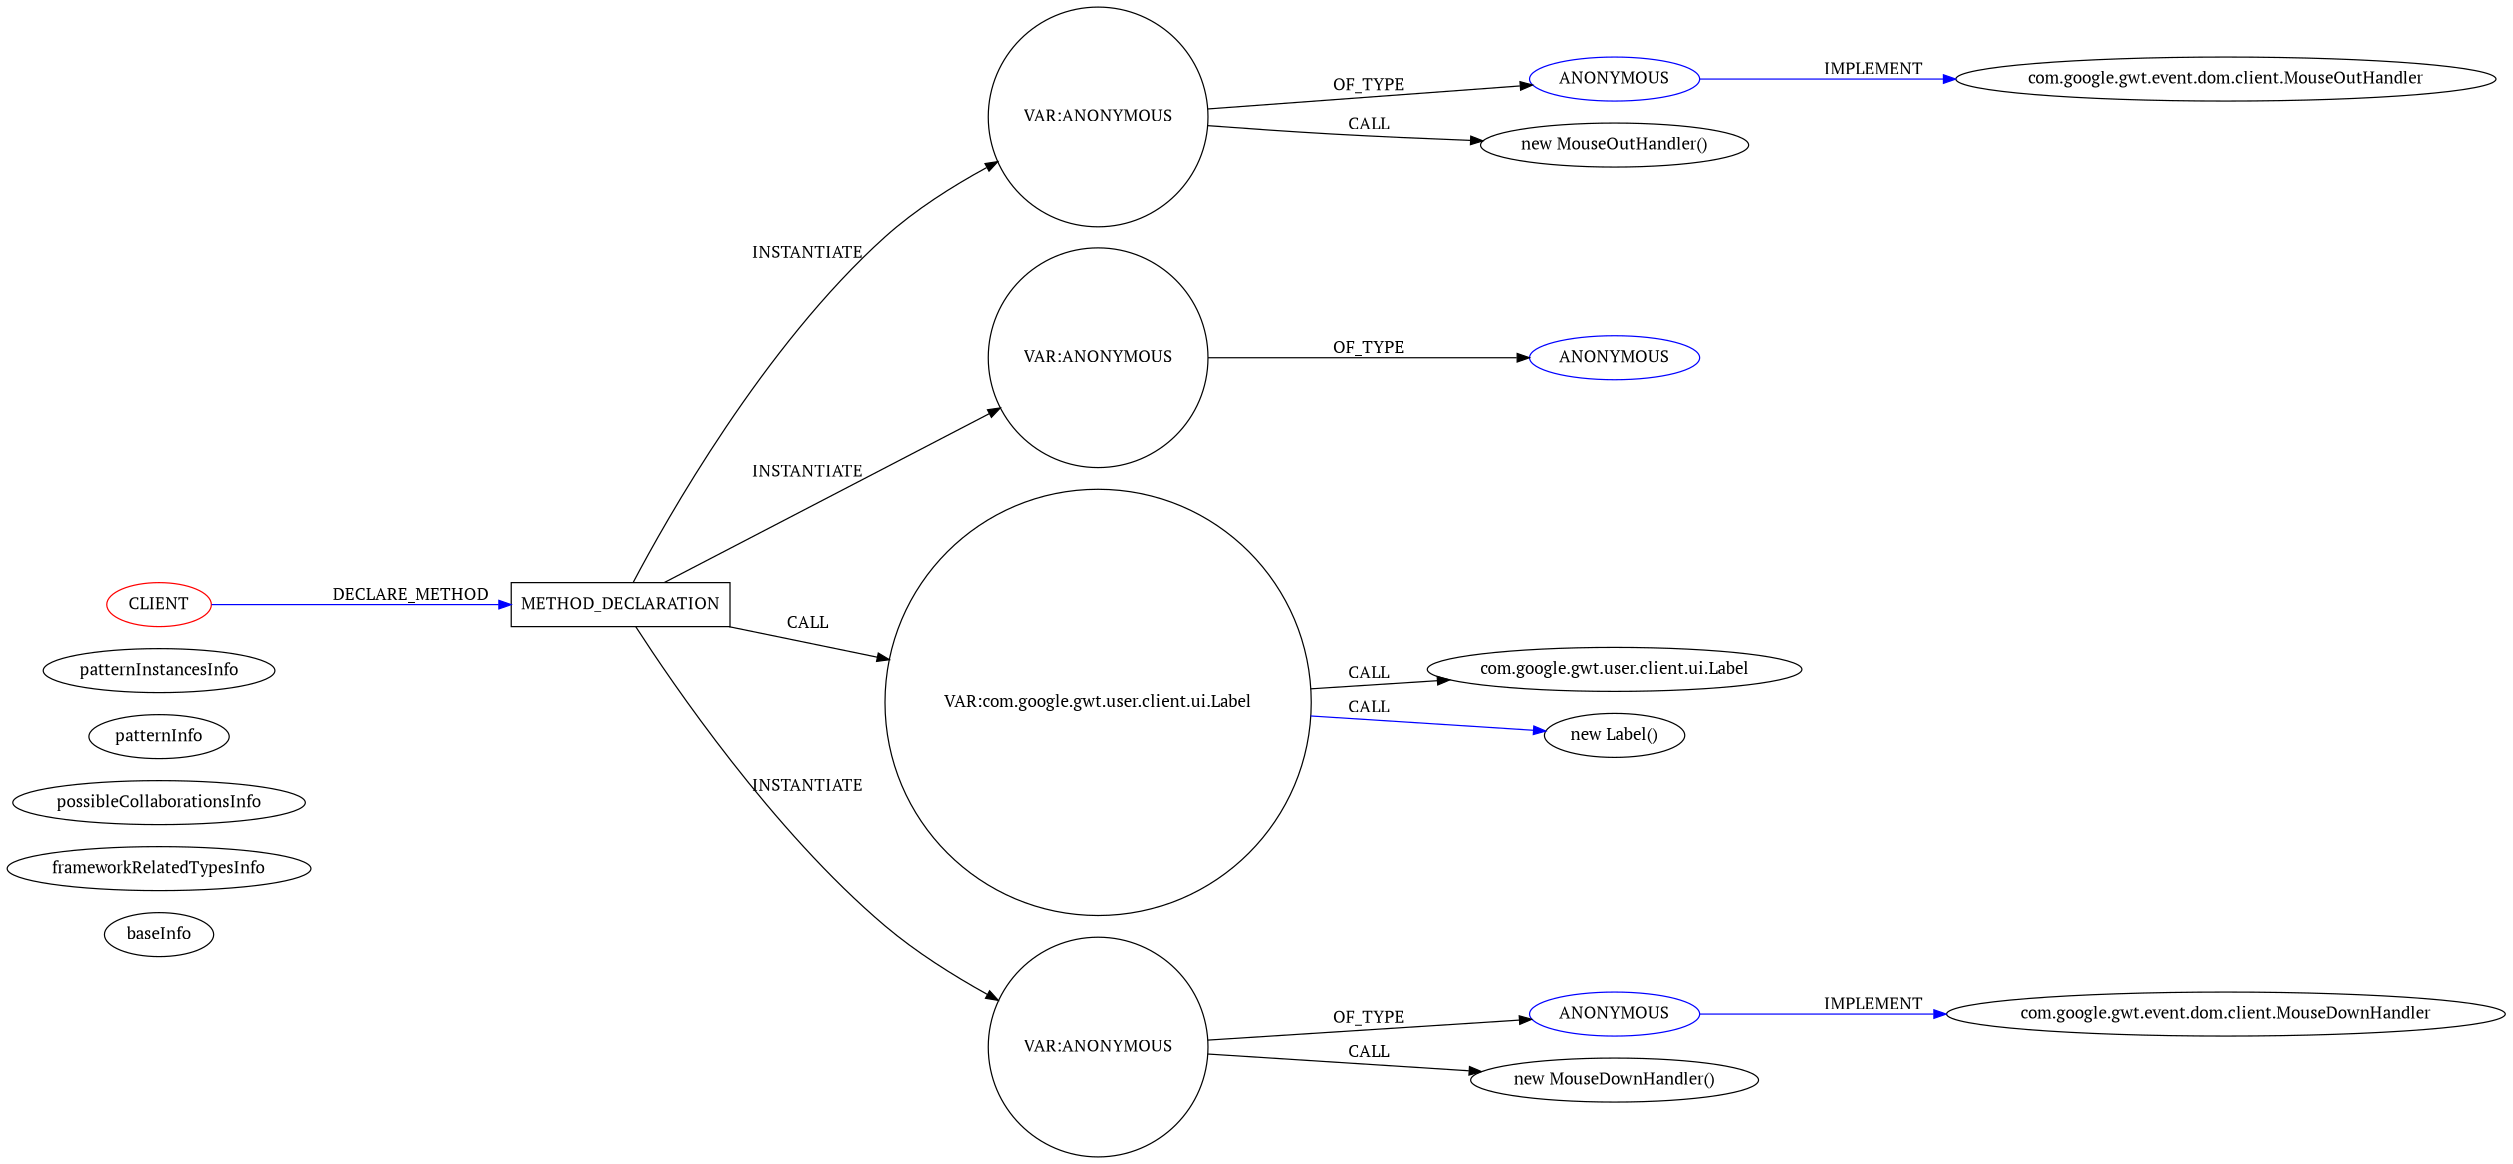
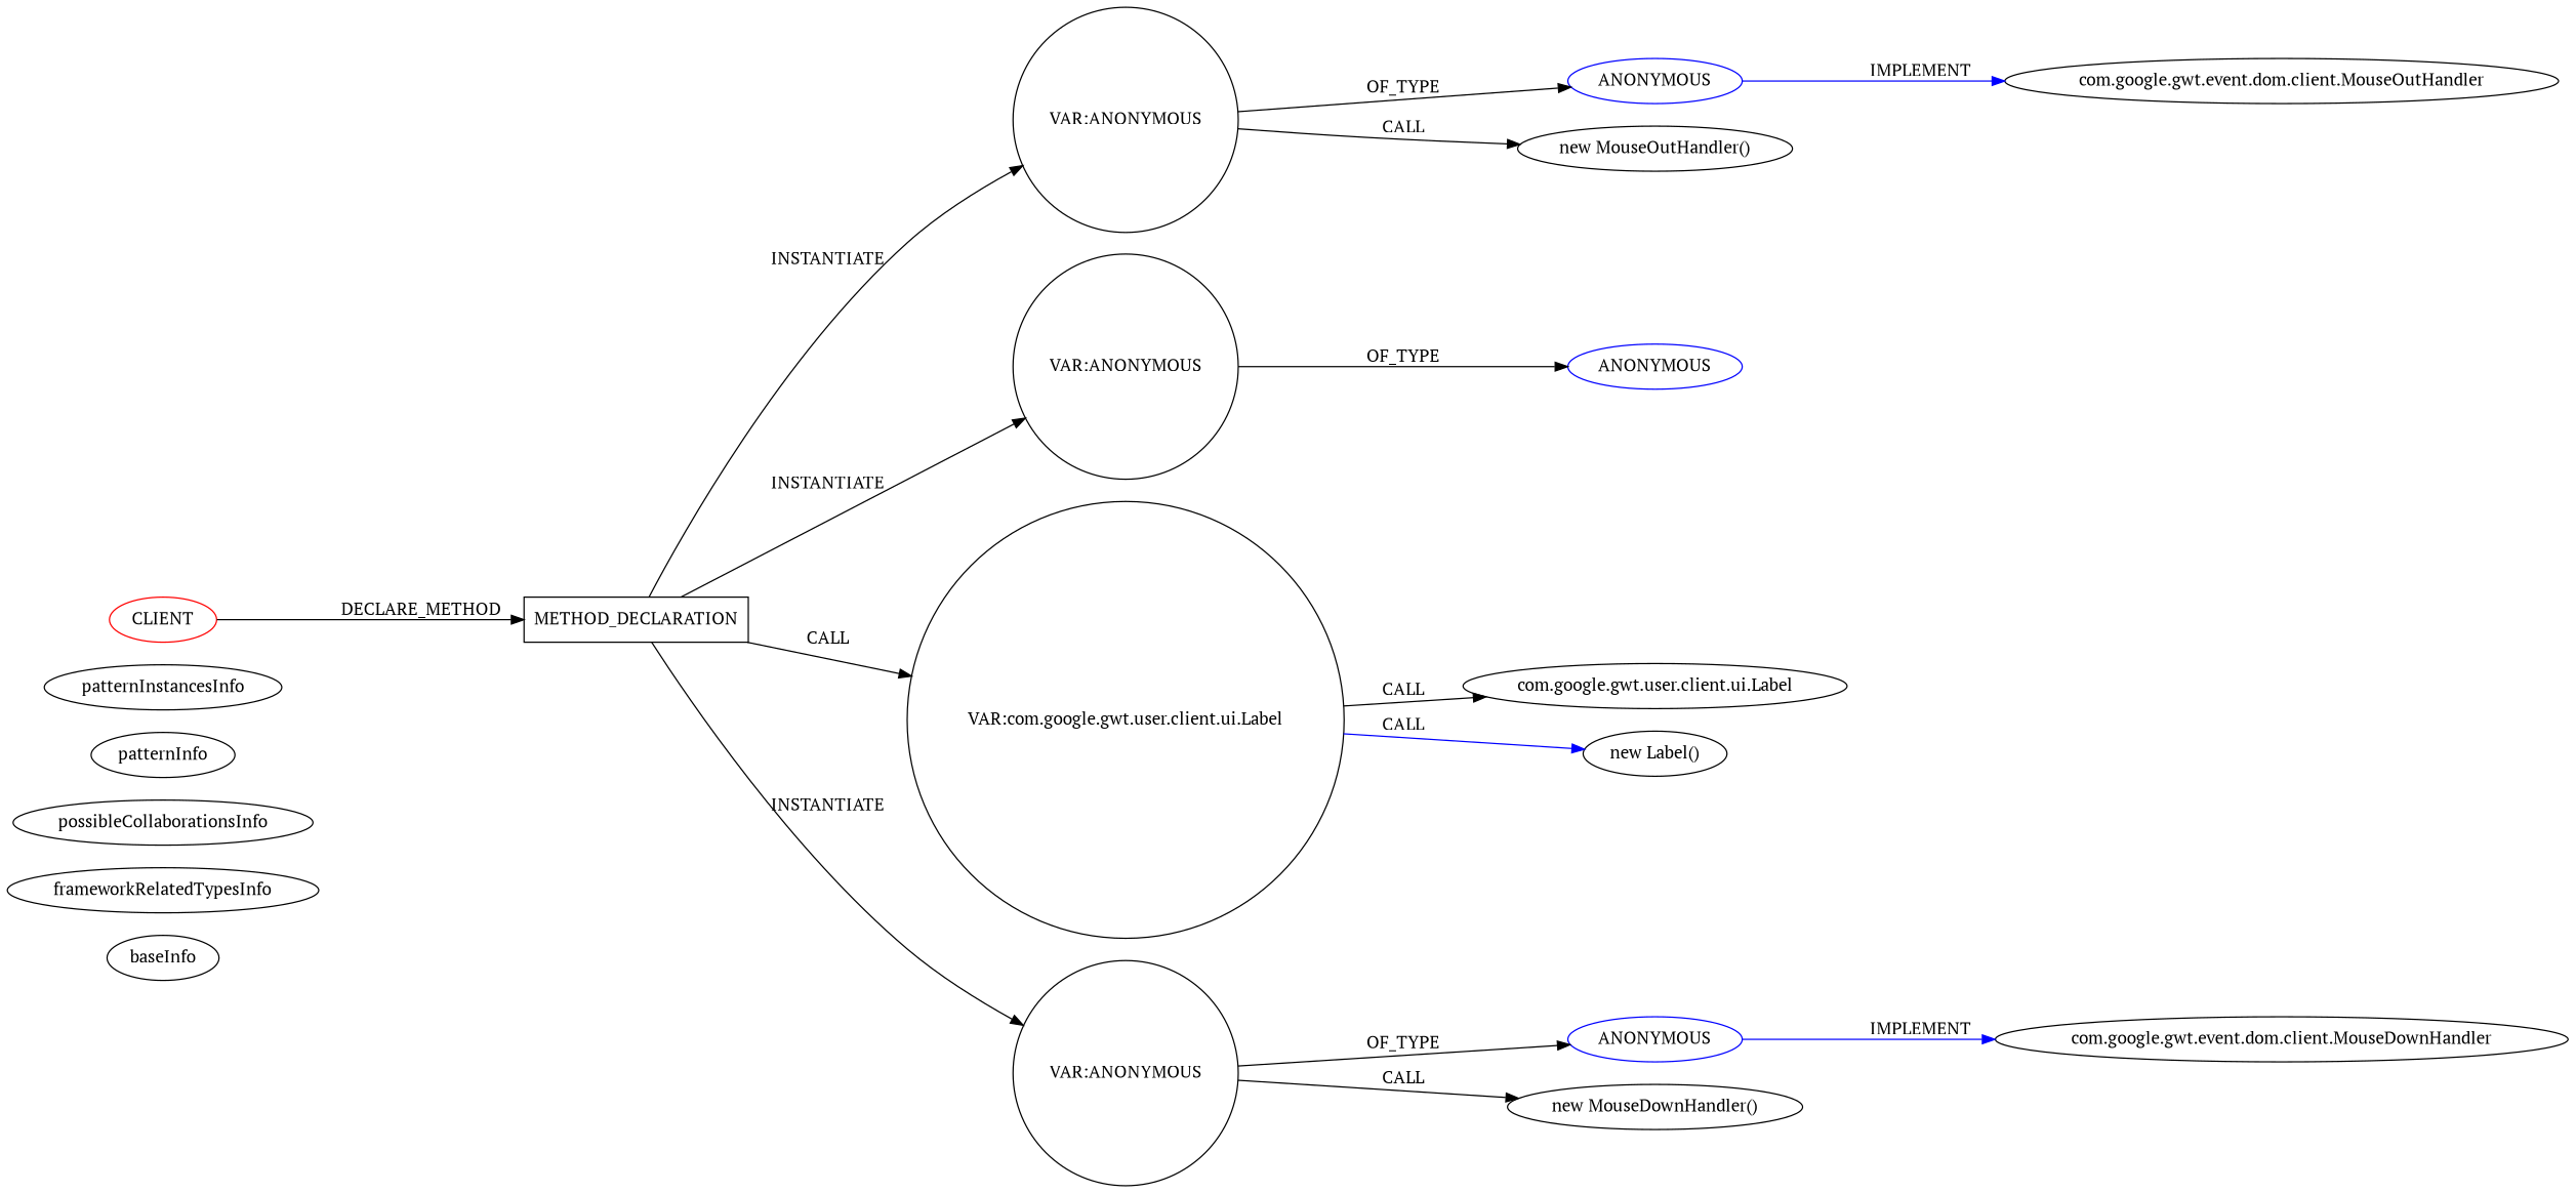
  digraph {
    fontname="PT Serif"
    rankdir=LR
    node [fontname="PT Serif" isFrameworkType=false]
    edge [fontname="PT Serif"]
    baseInfo [category=pattern graphId=712 isAnonymous=false possibleRelation=false isFrameworkType=""]
    frameworkRelatedTypesInfo [isFrameworkType=""]
    possibleCollaborationsInfo [isFrameworkType=""]
    patternInfo [frequency=2.0 patternRootClient=0 isFrameworkType=""]
    patternInstancesInfo [0="skavish-collaborative-paint~/skavish-collaborative-paint/collaborative-paint-master/src/com/acme/collpaint/client/page/CollPaintView.java~CollPaintView~4493" 1="Duke-H--DDOPlanner~/Duke-H--DDOPlanner/DDOPlanner-master/DDOPlanner/src/com/ddoplanner/enhancement/Enhancement.java~Enhancement~144" isFrameworkType=""]
    n6 [label="com.google.gwt.event.dom.client.MouseOutHandler" vertexType=FRAMEWORK_INTERFACE_TYPE]
    n7 [color=blue label=ANONYMOUS vertexType=REFERENCE_ANONYMOUS_DECLARATION]
    n8 [label="VAR:ANONYMOUS" shape=circle vertexType=VARIABLE_EXPRESION]
    n9 [label="new MouseOutHandler()" vertexType=CONSTRUCTOR_CALL]
    n10 [label=METHOD_DECLARATION shape=box vertexType=CLIENT_METHOD_DECLARATION]
    n11 [label="VAR:ANONYMOUS" shape=circle vertexType=VARIABLE_EXPRESION]
    n12 [label="VAR:com.google.gwt.user.client.ui.Label" shape=circle vertexType=VARIABLE_EXPRESION]
    n13 [label="VAR:ANONYMOUS" shape=circle vertexType=VARIABLE_EXPRESION]
    n14 [color=blue label=ANONYMOUS vertexType=REFERENCE_ANONYMOUS_DECLARATION]
    n15 [label="com.google.gwt.user.client.ui.Label" vertexType=FRAMEWORK_CLASS_TYPE]
    n16 [label="new Label()" vertexType=CONSTRUCTOR_CALL]
    n17 [color=blue label=ANONYMOUS vertexType=REFERENCE_ANONYMOUS_DECLARATION]
    n18 [label="new MouseDownHandler()" vertexType=CONSTRUCTOR_CALL]
    n19 [color=red label=CLIENT vertexType=ROOT_CLIENT_CLASS_DECLARATION]
    n20 [label="com.google.gwt.event.dom.client.MouseDownHandler" vertexType=FRAMEWORK_INTERFACE_TYPE]
    n7 -> n6 [color=blue label=IMPLEMENT]
    n8 -> n7 [label=OF_TYPE]
    n8 -> n9 [label=CALL]
    n10 -> n8 [label=INSTANTIATE]
    n10 -> n11 [label=INSTANTIATE]
    n10 -> n12 [label=CALL]
    n10 -> n13 [label=INSTANTIATE]
    n11 -> n14 [label=OF_TYPE]
    n12 -> n15 [label=CALL]
    n12 -> n16 [color=blue label=CALL]
    n13 -> n17 [label=OF_TYPE]
    n13 -> n18 [label=CALL]
    n17 -> n20 [color=blue label=IMPLEMENT]
-   n19 -> n10 [label=DECLARE_METHOD color=blue]
+   n19 -> n10 [label=DECLARE_METHOD]
  }
